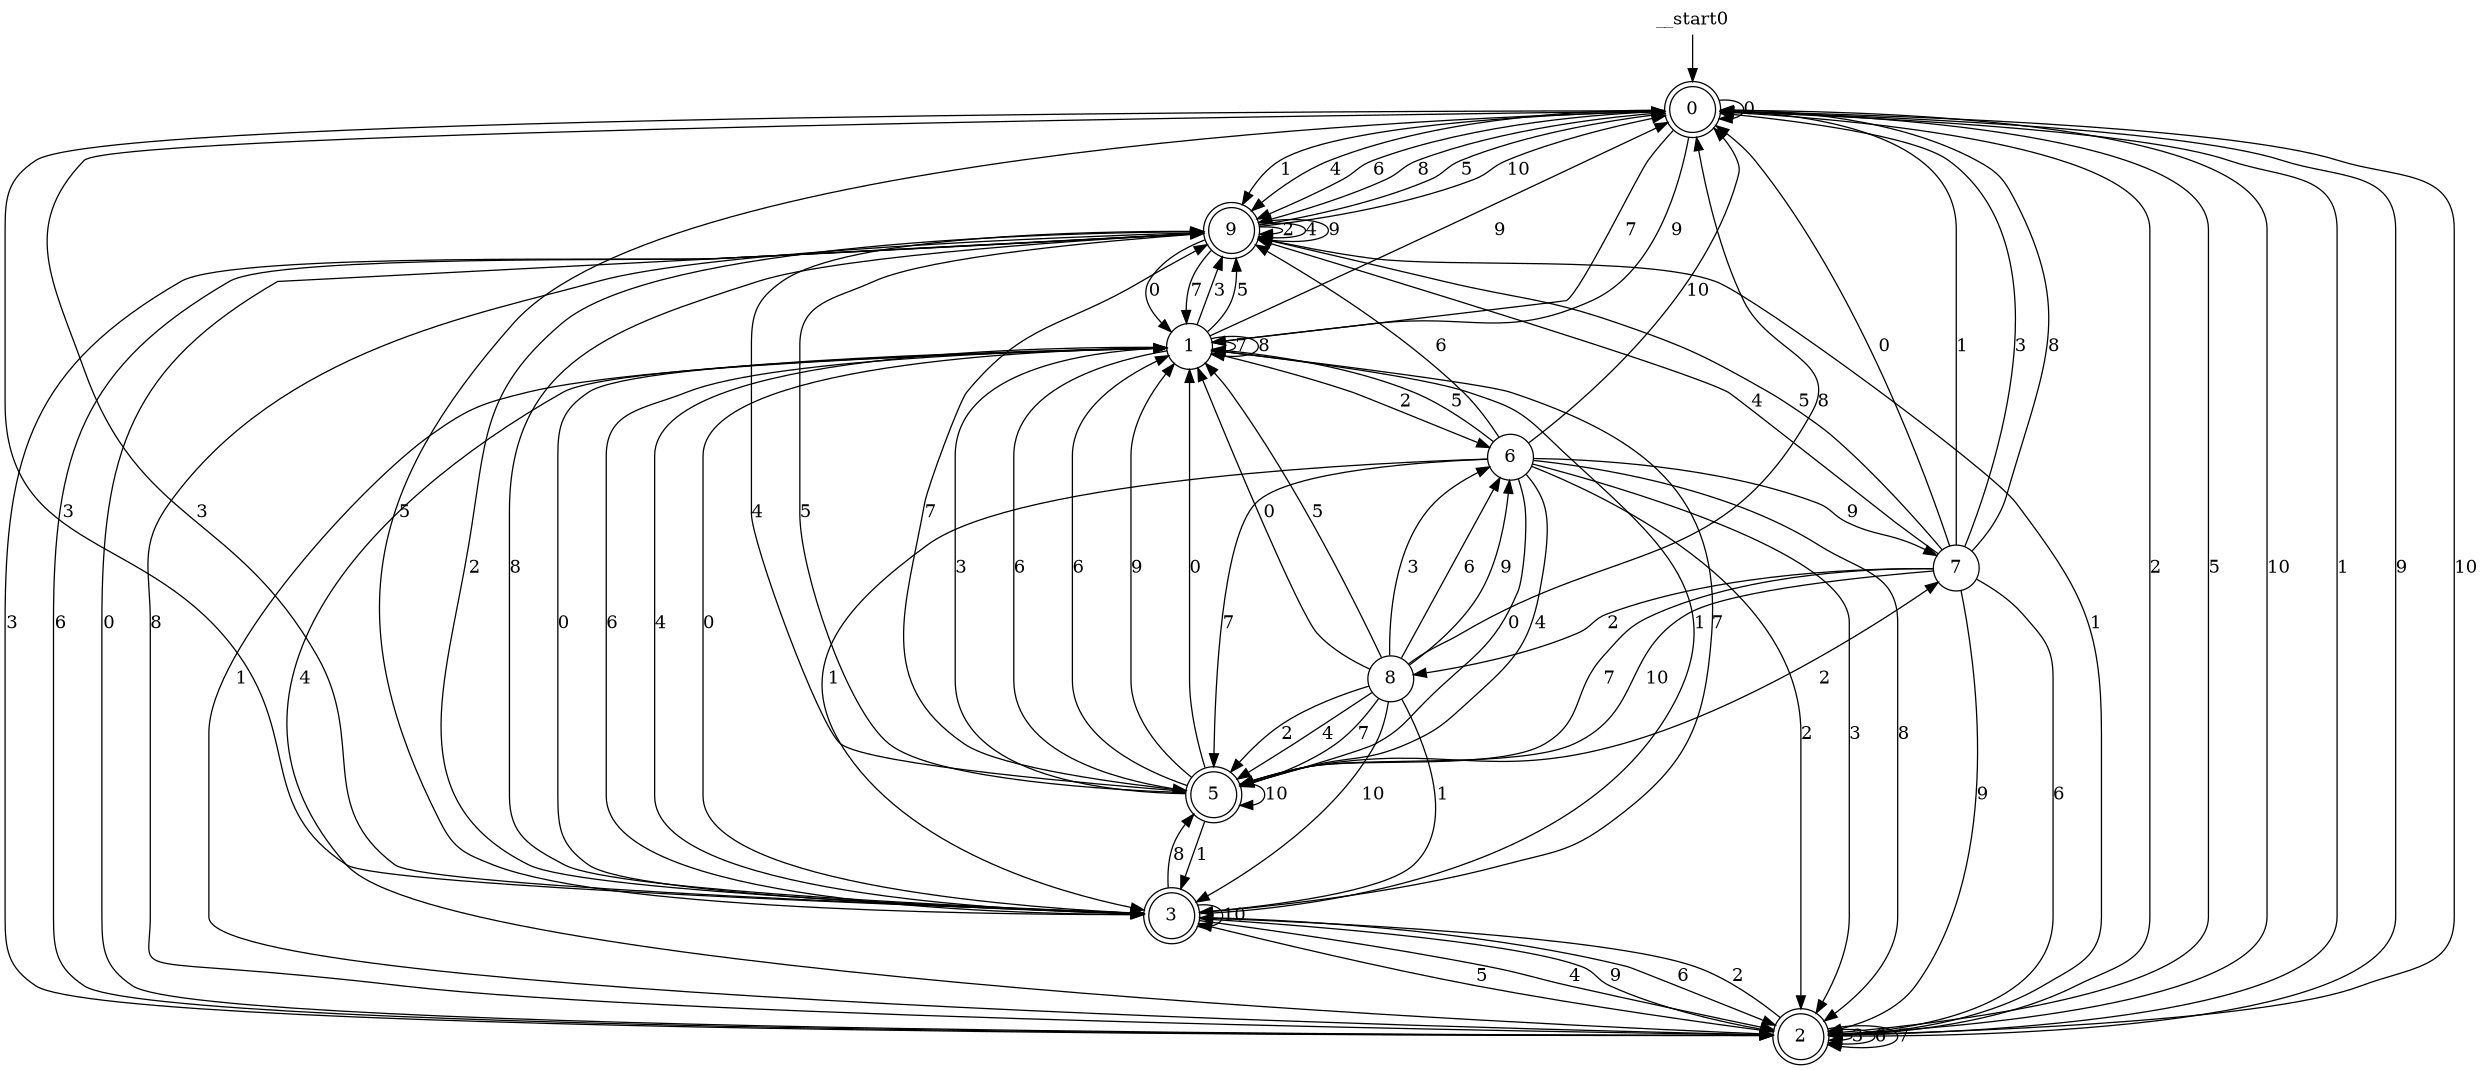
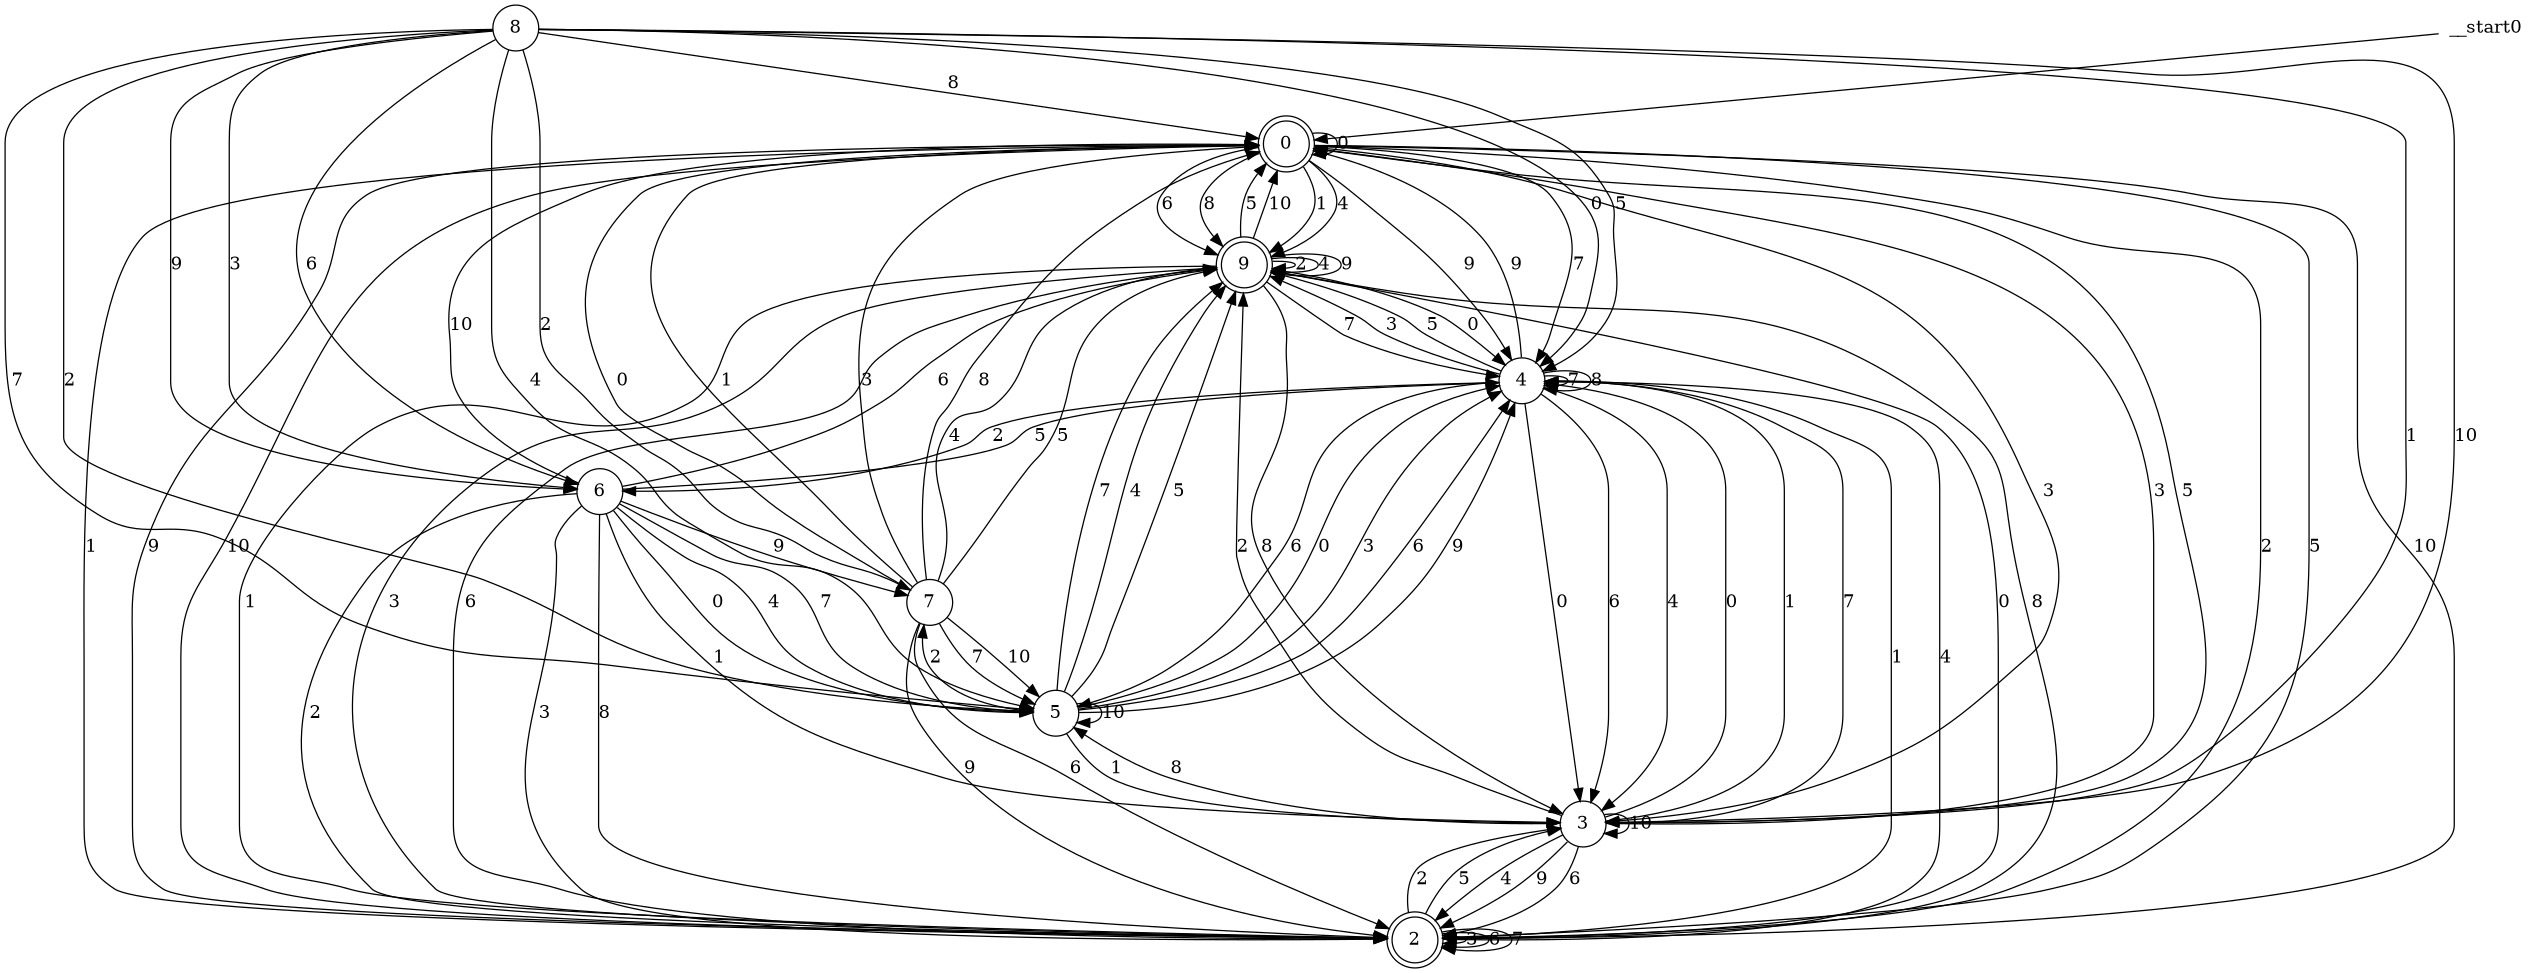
  digraph {
    node [shape=circle]
    n1 [label=0 shape=doublecircle]
    n2 [label=9 shape=doublecircle]
    n3 [label=2 shape=doublecircle]
-   n4 [label=3 shape=doublecircle]
-   n5 [label=1]
-   n6 [label=5 shape=doublecircle]
+   n4 [label=3]
+   n5 [label=4]
+   n6 [label=5]
    n7 [label=6]
    n8 [label=7]
    n9 [label=8]
    __start0 [height=0 shape=none width=0]
    n1 -> n1 [label=0]
    n1 -> n2 [label=1]
    n1 -> n2 [label=4]
    n1 -> n2 [label=6]
    n1 -> n2 [label=8]
    n1 -> n3 [label=2]
    n1 -> n3 [label=5]
    n1 -> n3 [label=10]
    n1 -> n4 [label=3]
    n1 -> n5 [label=7]
    n1 -> n5 [label=9]
    n2 -> n1 [label=5]
    n2 -> n1 [label=10]
    n2 -> n2 [label=2]
    n2 -> n2 [label=4]
    n2 -> n2 [label=9]
    n2 -> n3 [label=1]
    n2 -> n3 [label=3]
    n2 -> n3 [label=6]
    n2 -> n4 [label=8]
    n2 -> n5 [label=0]
    n2 -> n5 [label=7]
    n3 -> n1 [label=1]
    n3 -> n1 [label=9]
    n3 -> n1 [label=10]
    n3 -> n2 [label=0]
    n3 -> n2 [label=8]
    n3 -> n3 [label=3]
    n3 -> n3 [label=6]
    n3 -> n3 [label=7]
    n3 -> n4 [label=2]
    n3 -> n4 [label=5]
    n3 -> n5 [label=4]
    n4 -> n1 [label=3]
    n4 -> n1 [label=5]
    n4 -> n2 [label=2]
    n4 -> n3 [label=4]
    n4 -> n3 [label=6]
    n4 -> n3 [label=9]
    n4 -> n4 [label=10]
    n4 -> n5 [label=0]
    n4 -> n5 [label=1]
    n4 -> n5 [label=7]
    n4 -> n6 [label=8]
    n5 -> n1 [label=9]
    n5 -> n2 [label=3]
    n5 -> n2 [label=5]
    n5 -> n3 [label=1]
    n5 -> n4 [label=0]
    n5 -> n4 [label=4]
    n5 -> n4 [label=6]
    n5 -> n5 [label=7]
    n5 -> n5 [label=8]
    n5 -> n6 [label=6]
    n5 -> n7 [label=2]
    n6 -> n2 [label=4]
    n6 -> n2 [label=5]
    n6 -> n2 [label=7]
    n6 -> n4 [label=1]
    n6 -> n5 [label=0]
    n6 -> n5 [label=3]
    n6 -> n5 [label=6]
    n6 -> n5 [label=9]
    n6 -> n6 [label=10]
    n6 -> n8 [label=2]
    n7 -> n1 [label=10]
    n7 -> n2 [label=6]
    n7 -> n3 [label=2]
    n7 -> n3 [label=3]
    n7 -> n3 [label=8]
    n7 -> n4 [label=1]
    n7 -> n5 [label=5]
    n7 -> n6 [label=0]
    n7 -> n6 [label=4]
    n7 -> n6 [label=7]
    n7 -> n8 [label=9]
    n8 -> n1 [label=0]
    n8 -> n1 [label=1]
    n8 -> n1 [label=3]
    n8 -> n1 [label=8]
    n8 -> n2 [label=4]
    n8 -> n2 [label=5]
    n8 -> n3 [label=6]
    n8 -> n3 [label=9]
    n8 -> n6 [label=7]
    n8 -> n6 [label=10]
-   n8 -> n9 [label=2]
+   n9 -> n8 [label=2]
    n9 -> n1 [label=8]
    n9 -> n4 [label=1]
    n9 -> n4 [label=10]
    n9 -> n5 [label=0]
    n9 -> n5 [label=5]
    n9 -> n6 [label=2]
    n9 -> n6 [label=4]
    n9 -> n6 [label=7]
    n9 -> n7 [label=3]
    n9 -> n7 [label=6]
    n9 -> n7 [label=9]
    __start0 -> n1
  }
